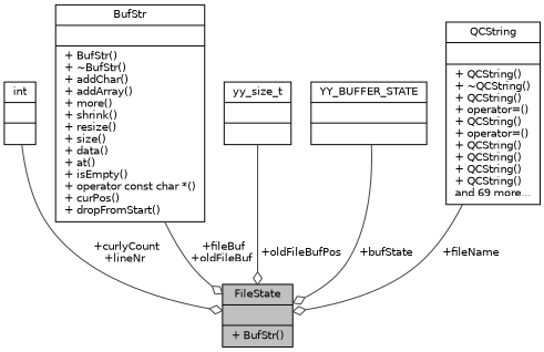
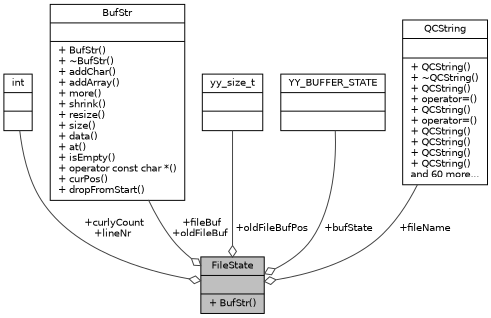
  digraph {
    node [color=black fillcolor=white fontname=Helvetica fontsize=10 shape=record style=filled]
    edge [arrowhead=odiamond color=grey25 fontname=Helvetica fontsize=10 labelfontname=Helvetica labelfontsize=10 style=solid]
    n1 [fillcolor=grey75 fontcolor=black height=0.2 label="{FileState\n||+ BufStr()\l}" width=0.4]
    n2 [height=0.2 label="{int\n||}" width=0.4]
    n3 [height=0.2 label="{BufStr\n||+ BufStr()\l+ ~BufStr()\l+ addChar()\l+ addArray()\l+ more()\l+ shrink()\l+ resize()\l+ size()\l+ data()\l+ at()\l+ isEmpty()\l+ operator const char *()\l+ curPos()\l+ dropFromStart()\l}" width=0.4]
    n4 [height=0.2 label="{yy_size_t\n||}" width=0.4]
    n5 [height=0.2 label="{YY_BUFFER_STATE\n||}" width=0.4]
-   n6 [height=0.2 label="{QCString\n||+ QCString()\l+ ~QCString()\l+ QCString()\l+ operator=()\l+ QCString()\l+ operator=()\l+ QCString()\l+ QCString()\l+ QCString()\l+ QCString()\land 69 more...\l}" width=0.4]
+   n6 [height=0.2 label="{QCString\n||+ QCString()\l+ ~QCString()\l+ QCString()\l+ operator=()\l+ QCString()\l+ operator=()\l+ QCString()\l+ QCString()\l+ QCString()\l+ QCString()\land 60 more...\l}" width=0.4]
    n2 -> n1 [label=" +curlyCount\n+lineNr"]
    n3 -> n1 [label=" +fileBuf\n+oldFileBuf"]
    n4 -> n1 [label=" +oldFileBufPos"]
    n5 -> n1 [label=" +bufState"]
    n6 -> n1 [label=" +fileName"]
  }
